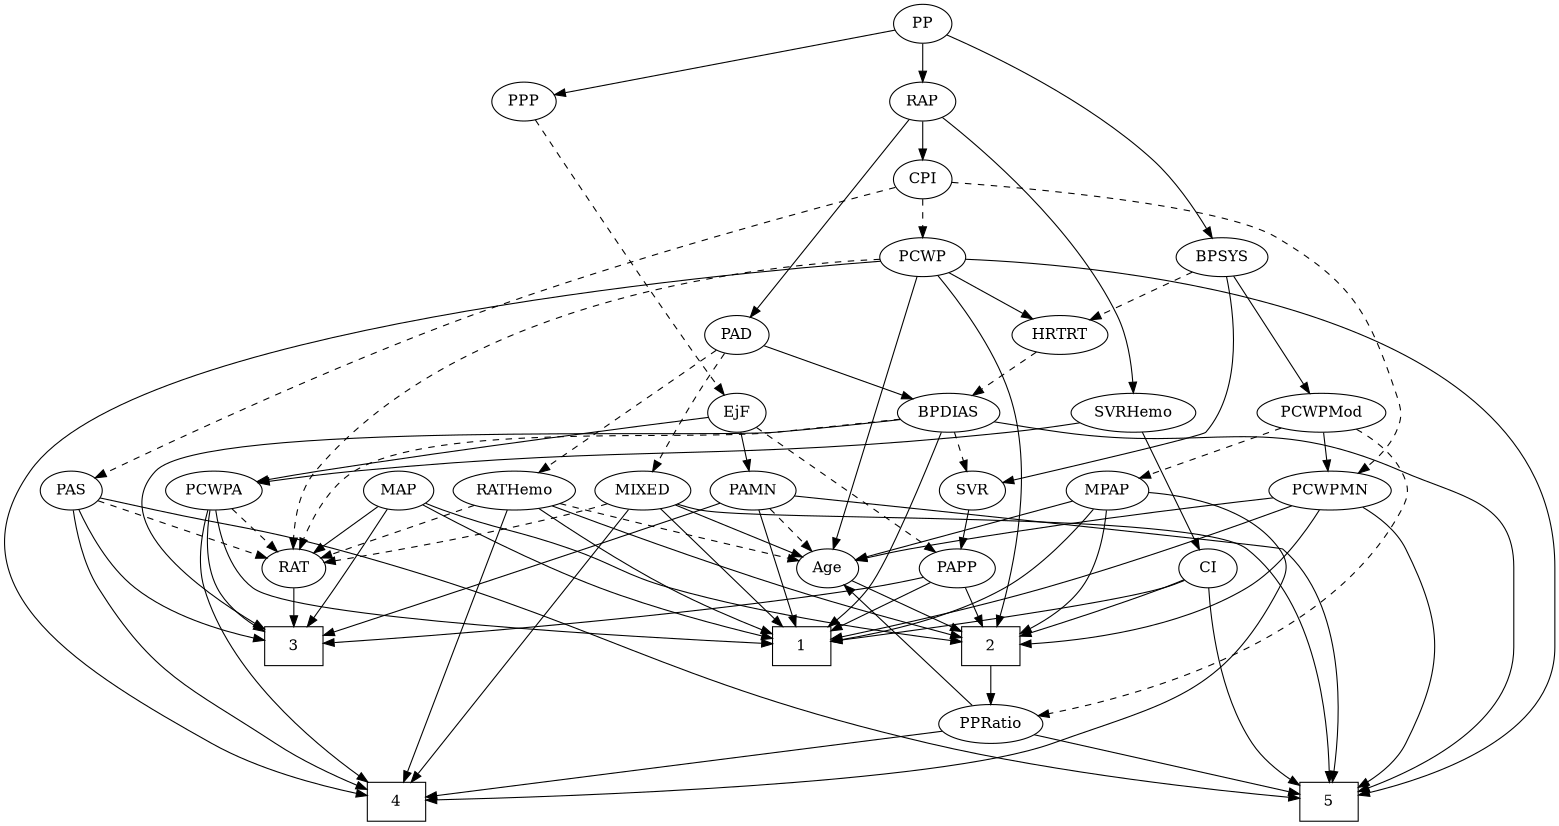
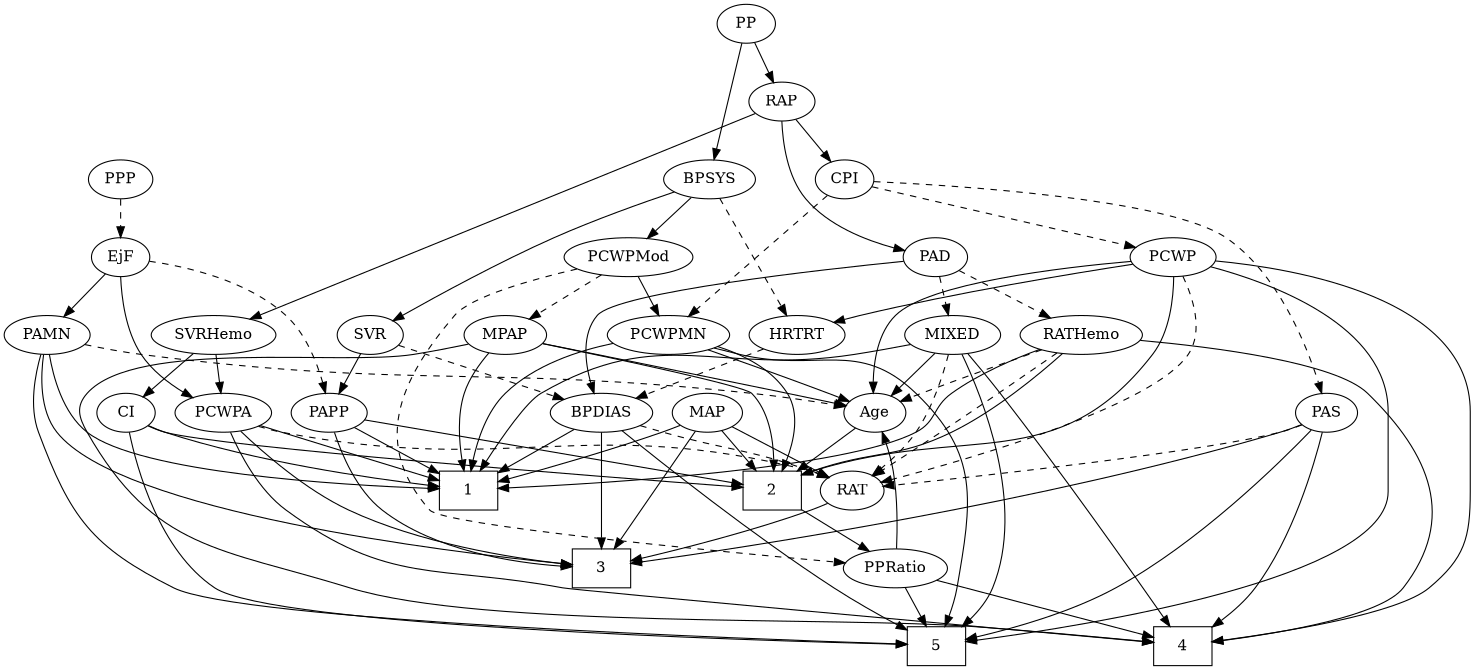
  strict digraph {
    edge [style=solid]
    1 [height=0.5 shape=box width=0.75]
    2 [height=0.5 shape=box width=0.75]
    PPRatio [height=0.5 width=1.1013]
    3 [height=0.5 shape=box width=0.75]
    4 [height=0.5 shape=box width=0.75]
    5 [height=0.5 shape=box width=0.75]
    Age [height=0.5 width=0.75]
    EjF [height=0.5 width=0.75]
    PAMN [height=0.5 width=1.011]
    PCWPA [height=0.5 width=1.1555]
    PAPP [height=0.5 width=0.88464]
    RAT [height=0.5 width=0.75827]
    RAP [height=0.5 width=0.77632]
    PAD [height=0.5 width=0.79437]
    CPI [height=0.5 width=0.75]
    SVRHemo [height=0.5 width=1.3902]
    MIXED [height=0.5 width=1.1193]
    RATHemo [height=0.5 width=1.3721]
    BPDIAS [height=0.5 width=1.1735]
    PAS [height=0.5 width=0.75]
    PCWPMN [height=0.5 width=1.3902]
    PCWP [height=0.5 width=0.97491]
    CI [height=0.5 width=0.75]
    HRTRT [height=0.5 width=1.1013]
    MPAP [height=0.5 width=0.97491]
    BPSYS [height=0.5 width=1.0471]
    SVR [height=0.5 width=0.77632]
    PCWPMod [height=0.5 width=1.4443]
    MAP [height=0.5 width=0.84854]
    PP [height=0.5 width=0.75]
    PPP [height=0.5 width=0.75]
    2 -> PPRatio
    PPRatio -> 4
    PPRatio -> 5
    PPRatio -> Age
    Age -> 2
    EjF -> PAMN
    EjF -> PCWPA
    EjF -> PAPP [style=dashed]
    PAMN -> 1
    PAMN -> 3
    PAMN -> 5
    PAMN -> Age [style=dashed]
    PCWPA -> 1
    PCWPA -> 3
    PCWPA -> 4
    PCWPA -> RAT [style=dashed]
    PAPP -> 1
    PAPP -> 2
    PAPP -> 3
    RAT -> 3
    RAP -> PAD
    RAP -> CPI
    RAP -> SVRHemo
    PAD -> MIXED [style=dashed]
    PAD -> RATHemo [style=dashed]
    PAD -> BPDIAS
    CPI -> PAS [style=dashed]
    CPI -> PCWPMN [style=dashed]
    CPI -> PCWP [style=dashed]
    SVRHemo -> PCWPA
    SVRHemo -> CI
    MIXED -> 1
    MIXED -> 4
    MIXED -> 5
    MIXED -> Age
    MIXED -> RAT [style=dashed]
    RATHemo -> 1
    RATHemo -> 2
    RATHemo -> 4
    RATHemo -> Age [style=dashed]
    RATHemo -> RAT [style=dashed]
    BPDIAS -> 1
    BPDIAS -> 3
    BPDIAS -> 5
    BPDIAS -> RAT [style=dashed]
    PAS -> 3
    PAS -> 4
    PAS -> 5
    PAS -> RAT [style=dashed]
    PCWPMN -> 1
    PCWPMN -> 2
    PCWPMN -> 5
    PCWPMN -> Age
    PCWP -> 2
    PCWP -> 4
    PCWP -> 5
    PCWP -> Age
    PCWP -> RAT [style=dashed]
    PCWP -> HRTRT
    CI -> 1
    CI -> 2
    CI -> 5
    HRTRT -> BPDIAS [style=dashed]
    MPAP -> 1
    MPAP -> 2
    MPAP -> 4
    MPAP -> Age
    BPSYS -> HRTRT [style=dashed]
    BPSYS -> SVR
    BPSYS -> PCWPMod
    SVR -> PAPP
-   BPDIAS -> SVR [style=dashed]
+   SVR -> BPDIAS [style=dashed]
    PCWPMod -> PPRatio [style=dashed]
    PCWPMod -> PCWPMN
    PCWPMod -> MPAP [style=dashed]
    MAP -> 1
    MAP -> 2
    MAP -> 3
    MAP -> RAT
    PP -> RAP
    PP -> BPSYS
-   PP -> PPP
    PPP -> EjF [style=dashed]
  }
